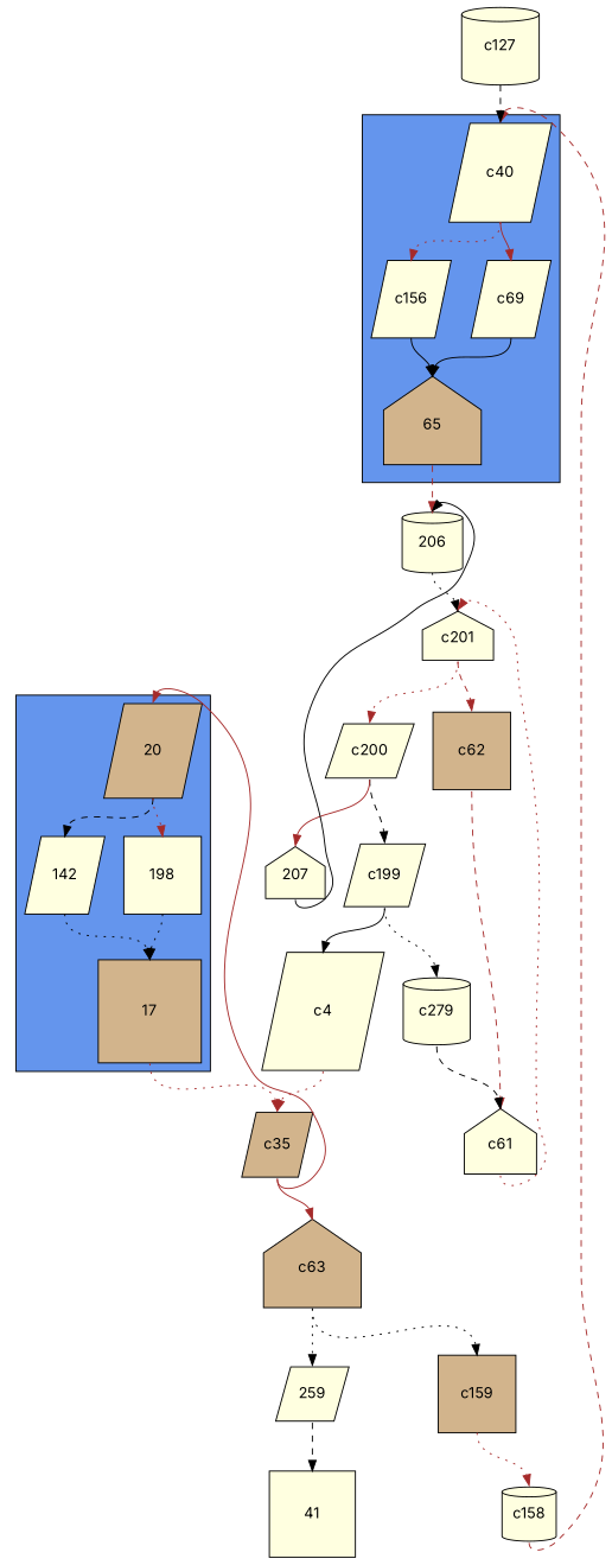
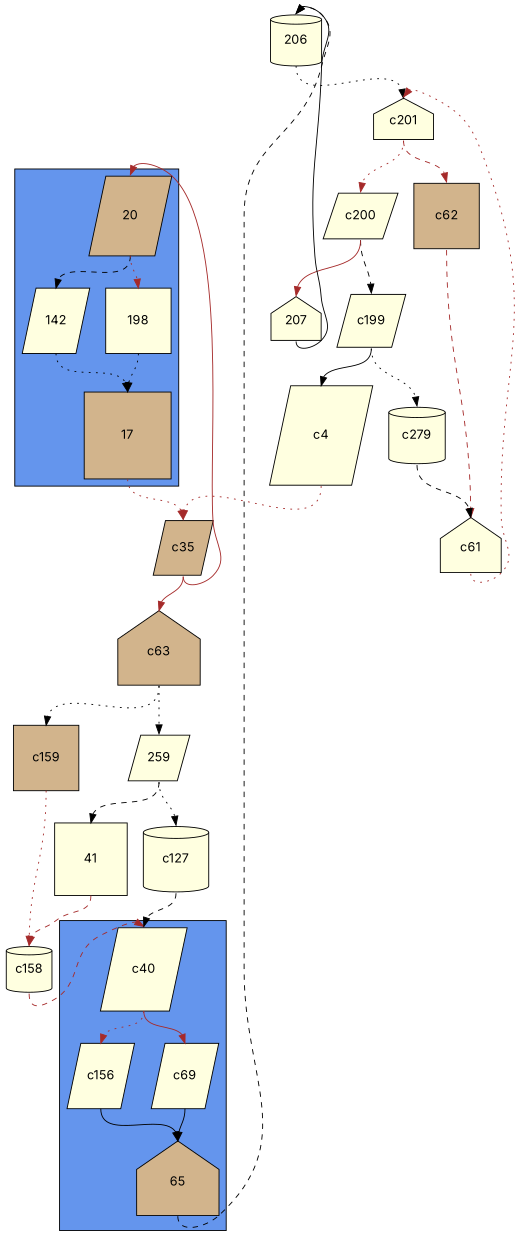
  digraph {
    fontname=Inter
    node [fillcolor=lightyellow fontname=Inter shape=parallelogram style=filled]
    edge [color=black fontname=Inter headport=n style=dotted tailport=s]
    c40 [height=1.29043 width=1.29043]
    c156 [height=1.01127 width=1.01127]
    c69 [height=1.01127 width=1.01127]
    65 [fillcolor=tan height=1.2771 shape=house width=1.2771]
    20 [fillcolor=tan height=1.24218 width=1.24218]
    142 [height=1.01127 width=1.01127]
    198 [height=1.01127 shape=box width=1.01127]
    17 [fillcolor=tan height=1.34269 shape=box width=1.34269]
    206 [height=0.792235 shape=cylinder width=0.792235]
    c35 [fillcolor=tan height=0.84598 width=0.84598]
    c201 [height=0.707107 shape=house width=0.707107]
    c63 [fillcolor=tan height=1.27383 shape=house width=1.27383]
    c62 [fillcolor=tan height=1.01127 shape=box width=1.01127]
    c200 [height=0.707107 width=0.707107]
    c61 [height=0.940971 shape=house width=0.940971]
    c199 [height=0.825145 width=0.825145]
    207 [height=0.746305 shape=house width=0.746305]
    c279 [height=0.878655 shape=cylinder width=0.878655]
    c4 [height=1.54023 width=1.54023]
    c159 [fillcolor=tan height=1.00931 shape=box width=1.00931]
    259 [height=0.707107 width=0.707107]
    c158 [height=0.707107 shape=cylinder width=0.707107]
    41 [height=1.12477 shape=box width=1.12477]
    c127 [height=1.00832 shape=cylinder width=1.00832]
    subgraph cluster_1 {
      fillcolor=cornflowerblue
      style=filled
      c40
      c156
      c69
      65
    }
    subgraph cluster_2 {
      fillcolor=cornflowerblue
      style=filled
      20
      142
      198
      17
    }
    c40 -> c156 [color=brown]
    c40 -> c69 [color=brown style=solid]
    c156 -> 65 [style=solid]
    c69 -> 65 [style=solid]
-   65 -> 206 [color=brown style=dashed]
+   65 -> 206 [style=dashed]
    20 -> 142 [style=dashed]
    20 -> 198 [color=brown]
    142 -> 17
    198 -> 17
    17 -> c35 [color=brown]
    206 -> c201
    c35 -> 20 [color=brown style=solid]
    c35 -> c63 [color=brown style=solid]
    c201 -> c62 [color=brown style=dashed]
    c201 -> c200 [color=brown]
    c63 -> c159
    c63 -> 259
    c62 -> c61 [color=brown style=dashed]
    c200 -> c199 [style=dashed]
    c200 -> 207 [color=brown style=solid]
    c61 -> c201 [color=brown]
    c199 -> c279
    c199 -> c4 [style=solid]
    207 -> 206 [style=solid]
    c279 -> c61 [style=dashed]
    c4 -> c35 [color=brown]
    c159 -> c158 [color=brown]
    259 -> 41 [style=dashed]
+   259 -> c127
    c158 -> c40 [color=brown style=dashed]
+   41 -> c158 [color=brown style=dashed]
    c127 -> c40 [style=dashed]
  }
